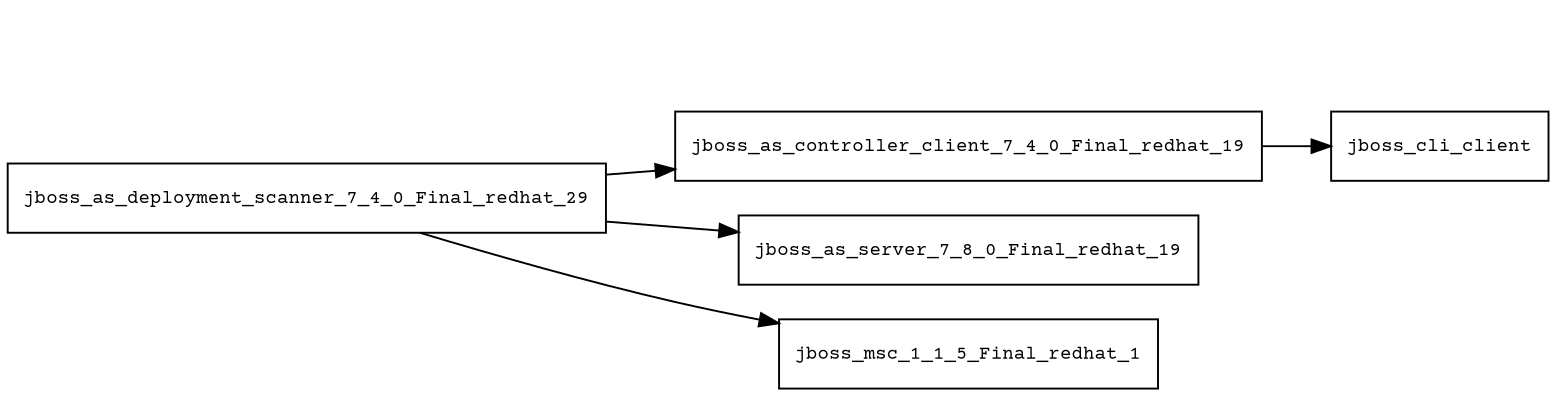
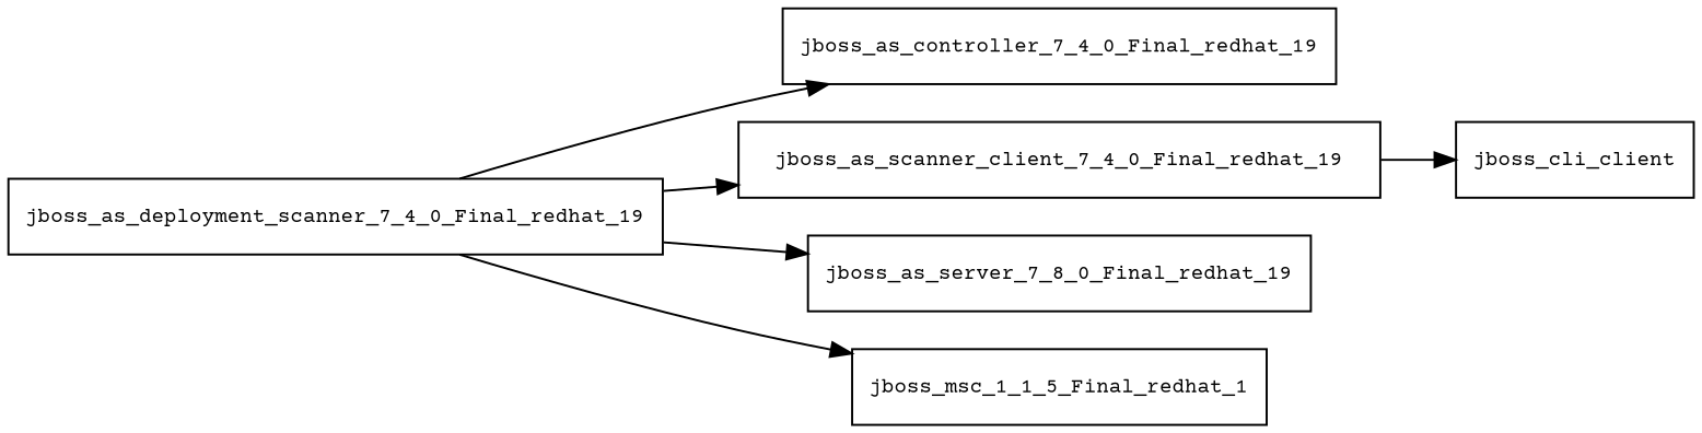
  digraph {
    fontname="Courier Prime"
    rankdir=LR
    node [fontname="Courier Prime" fontsize=10.0 shape=box]
    edge [fontname="Courier Prime"]
-   jboss_as_deployment_scanner_7_4_0_Final_redhat_19 [label=jboss_as_deployment_scanner_7_4_0_Final_redhat_29]
-   jboss_as_controller_client_7_4_0_Final_redhat_19
+   jboss_as_deployment_scanner_7_4_0_Final_redhat_19
+   jboss_as_controller_7_4_0_Final_redhat_19
+   jboss_as_controller_client_7_4_0_Final_redhat_19 [label=jboss_as_scanner_client_7_4_0_Final_redhat_19]
    n4 [label=jboss_as_server_7_8_0_Final_redhat_19]
    jboss_msc_1_1_5_Final_redhat_1
    jboss_cli_client
+   jboss_as_deployment_scanner_7_4_0_Final_redhat_19 -> jboss_as_controller_7_4_0_Final_redhat_19
    jboss_as_deployment_scanner_7_4_0_Final_redhat_19 -> jboss_as_controller_client_7_4_0_Final_redhat_19
    jboss_as_deployment_scanner_7_4_0_Final_redhat_19 -> n4
    jboss_as_deployment_scanner_7_4_0_Final_redhat_19 -> jboss_msc_1_1_5_Final_redhat_1
    jboss_as_controller_client_7_4_0_Final_redhat_19 -> jboss_cli_client
  }
